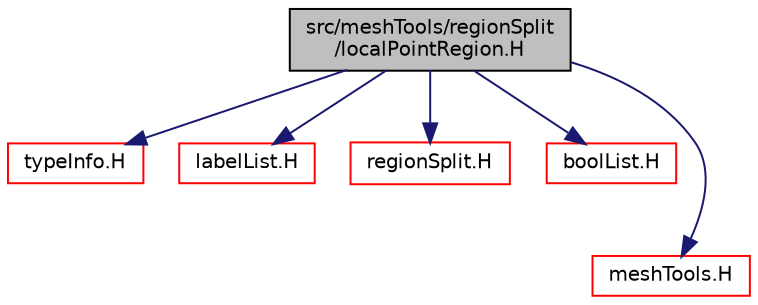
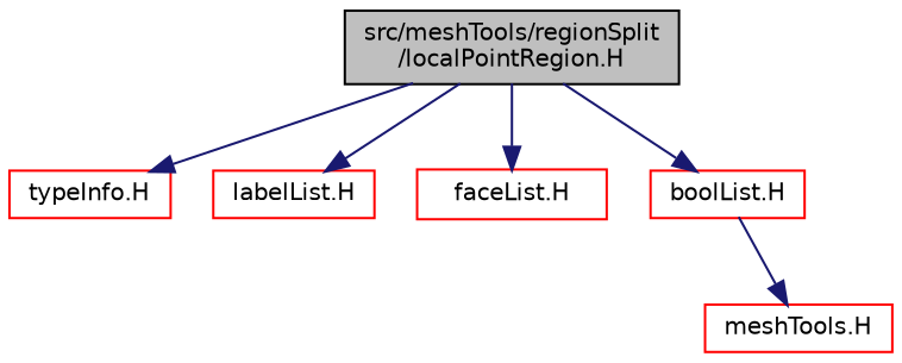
  digraph {
    node [color=red fontname=Helvetica fontsize=10 shape=record]
    edge [color=midnightblue fontname=Helvetica fontsize=10 labelfontname=Helvetica labelfontsize=10 style=solid]
    n1 [color=black fillcolor=grey75 fontcolor=black height=0.2 label="src/meshTools/regionSplit\l/localPointRegion.H" style=filled width=0.4]
    n2 [height=0.2 label="typeInfo.H" width=0.4]
    n3 [height=0.2 label="labelList.H" width=0.4]
-   n4 [height=0.2 label="regionSplit.H" width=0.4]
+   n4 [height=0.2 label="faceList.H" width=0.4]
    n5 [height=0.2 label="boolList.H" width=0.4]
    n6 [height=0.2 label="meshTools.H" width=0.4]
    n1 -> n2
    n1 -> n3
    n1 -> n4
    n1 -> n5
-   n1 -> n6
+   n5 -> n6
  }
